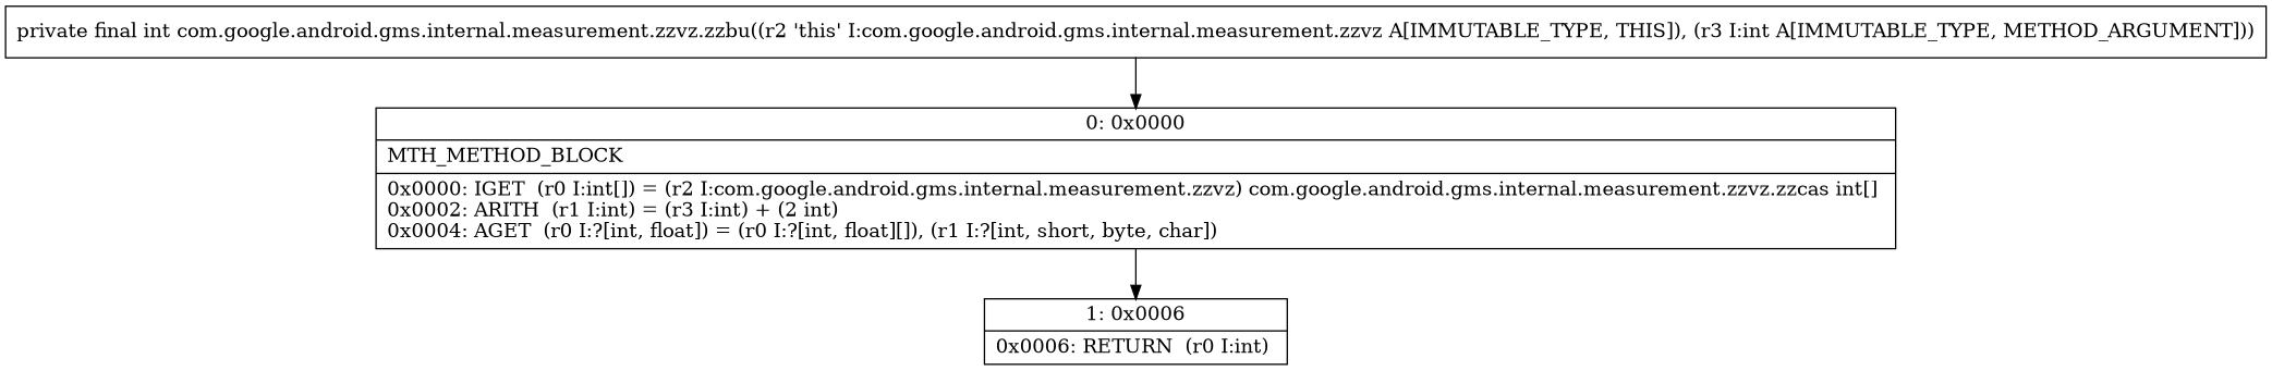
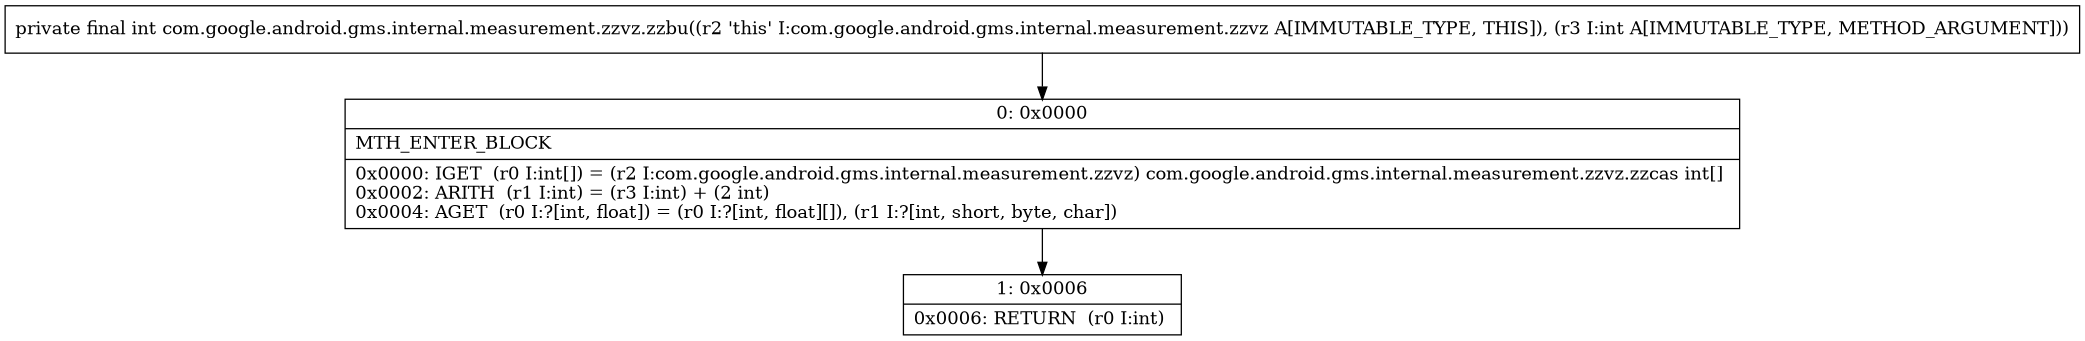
  digraph {
    node [shape=record]
-   n1 [label="{0\:\ 0x0000|MTH_METHOD_BLOCK\l|0x0000: IGET  (r0 I:int[]) = (r2 I:com.google.android.gms.internal.measurement.zzvz) com.google.android.gms.internal.measurement.zzvz.zzcas int[] \l0x0002: ARITH  (r1 I:int) = (r3 I:int) + (2 int) \l0x0004: AGET  (r0 I:?[int, float]) = (r0 I:?[int, float][]), (r1 I:?[int, short, byte, char]) \l}"]
+   n1 [label="{0\:\ 0x0000|MTH_ENTER_BLOCK\l|0x0000: IGET  (r0 I:int[]) = (r2 I:com.google.android.gms.internal.measurement.zzvz) com.google.android.gms.internal.measurement.zzvz.zzcas int[] \l0x0002: ARITH  (r1 I:int) = (r3 I:int) + (2 int) \l0x0004: AGET  (r0 I:?[int, float]) = (r0 I:?[int, float][]), (r1 I:?[int, short, byte, char]) \l}"]
    n2 [label="{1\:\ 0x0006|0x0006: RETURN  (r0 I:int) \l}"]
    n3 [label="{private final int com.google.android.gms.internal.measurement.zzvz.zzbu((r2 'this' I:com.google.android.gms.internal.measurement.zzvz A[IMMUTABLE_TYPE, THIS]), (r3 I:int A[IMMUTABLE_TYPE, METHOD_ARGUMENT])) }"]
    n1 -> n2
    n3 -> n1
  }
